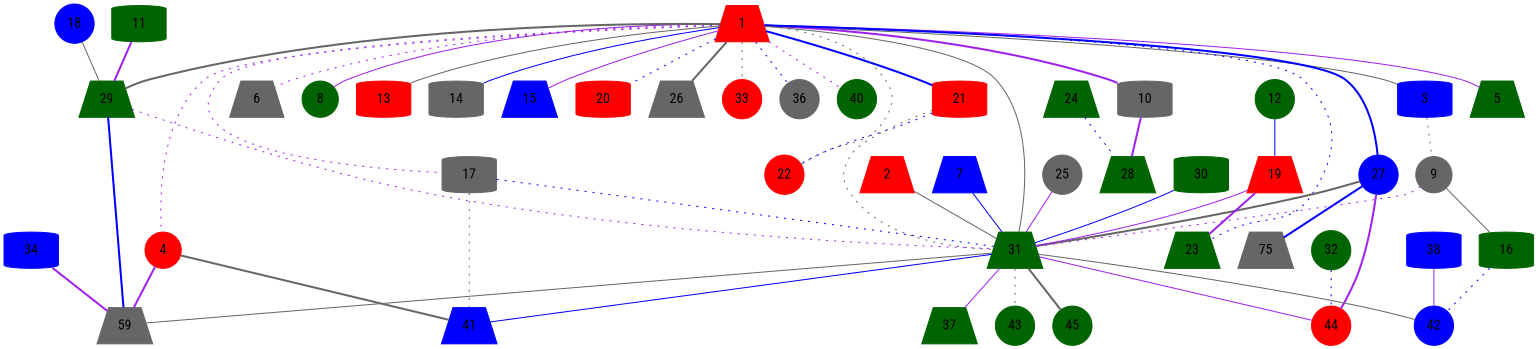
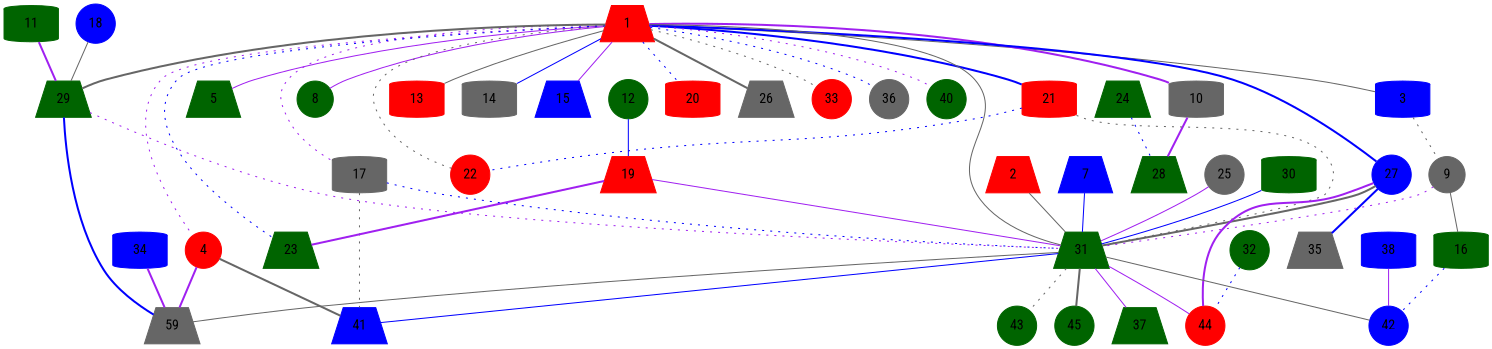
  graph {
    fontname="Roboto Condensed"
    node [color=darkgreen fontname="Roboto Condensed" shape=trapezium style=filled]
    edge [color=purple fontname="Roboto Condensed" style=solid weight=1.0]
    1 [color=red]
    3 [color=blue shape=cylinder]
    4 [color=red shape=circle]
    5
-   6 [color=gray40]
    8 [shape=circle]
    10 [color=gray40 shape=cylinder]
    13 [color=red shape=cylinder]
    14 [color=gray40 shape=cylinder]
    15 [color=blue]
    17 [color=gray40 shape=cylinder]
    20 [color=red shape=cylinder]
    21 [color=red shape=cylinder]
    22 [color=red shape=circle]
    23
    26 [color=gray40]
    27 [color=blue shape=circle]
    29
    31
    33 [color=red shape=circle]
    36 [color=gray40 shape=circle]
    40 [shape=circle]
    9 [color=gray40 shape=circle]
    n24 [color=gray40 label=59]
    41 [color=blue]
    28
-   35 [color=gray40 label=75]
+   35 [color=gray40]
    44 [color=red shape=circle]
    42 [color=blue shape=circle]
    37
    43 [shape=circle]
    45 [shape=circle]
    2 [color=red]
    16 [shape=cylinder]
    7 [color=blue]
    11 [shape=cylinder]
    12 [shape=circle]
    19 [color=red]
    18 [color=blue shape=circle]
    24
    25 [color=gray40 shape=circle]
    30 [shape=cylinder]
    32 [shape=circle]
    34 [color=blue shape=cylinder]
    38 [color=blue shape=cylinder]
    1 -- 3 [color=gray40]
    1 -- 4 [style=dotted]
    1 -- 5
-   1 -- 6 [style=dotted]
    1 -- 8
    1 -- 10 [style=bold]
    1 -- 13 [color=gray40]
    1 -- 14 [color=blue]
    1 -- 15
    1 -- 17 [style=dotted]
    1 -- 20 [color=blue style=dotted]
    1 -- 21 [color=blue style=bold]
    1 -- 22 [color=gray40 style=dotted]
    1 -- 23 [color=blue style=dotted]
    1 -- 26 [color=gray40 style=bold]
    1 -- 27 [color=blue style=bold]
    1 -- 29 [color=gray40 style=bold weight=2.0]
    1 -- 31 [color=gray40 weight=2.0]
    1 -- 33 [color=gray40 style=dotted]
    1 -- 36 [color=blue style=dotted]
    1 -- 40 [style=dotted]
    3 -- 9 [color=gray40 style=dotted]
    4 -- n24 [style=bold]
    4 -- 41 [color=gray40 style=bold]
    10 -- 28 [style=bold]
    17 -- 31 [color=blue style=dotted]
    17 -- 41 [color=gray40 style=dotted]
    21 -- 22 [color=blue style=dotted]
    21 -- 31 [color=gray40 style=dotted]
    27 -- 31 [color=gray40 style=bold]
    27 -- 35 [color=blue style=bold]
    27 -- 44 [style=bold]
    29 -- 31 [style=dotted]
    29 -- n24 [color=blue style=bold]
    31 -- n24 [color=gray40]
    31 -- 41 [color=blue]
    31 -- 44
    31 -- 42 [color=gray40]
    31 -- 37
    31 -- 43 [color=gray40 style=dotted]
    31 -- 45 [color=gray40 style=bold]
    9 -- 31 [style=dotted weight=2.0]
    9 -- 16 [color=gray40]
    2 -- 31 [color=gray40]
    16 -- 42 [color=blue style=dotted]
    7 -- 31 [color=blue]
    11 -- 29 [style=bold]
    12 -- 19 [color=blue]
    19 -- 23 [style=bold]
    19 -- 31
    18 -- 29 [color=gray40]
    24 -- 28 [color=blue style=dotted]
    25 -- 31
    30 -- 31 [color=blue]
    32 -- 44 [color=blue style=dotted]
    34 -- n24 [style=bold]
    38 -- 42
  }
